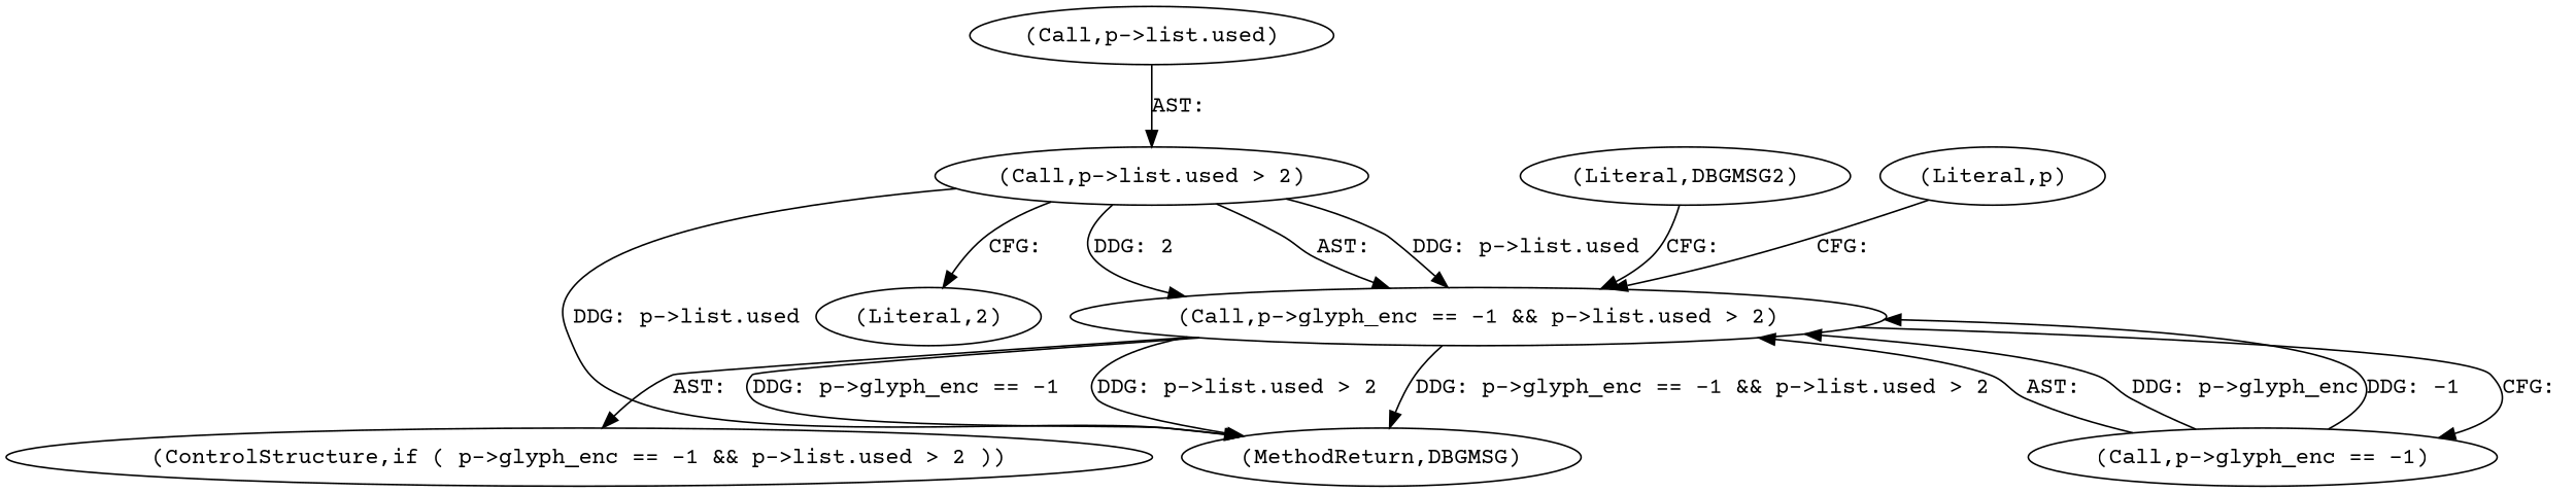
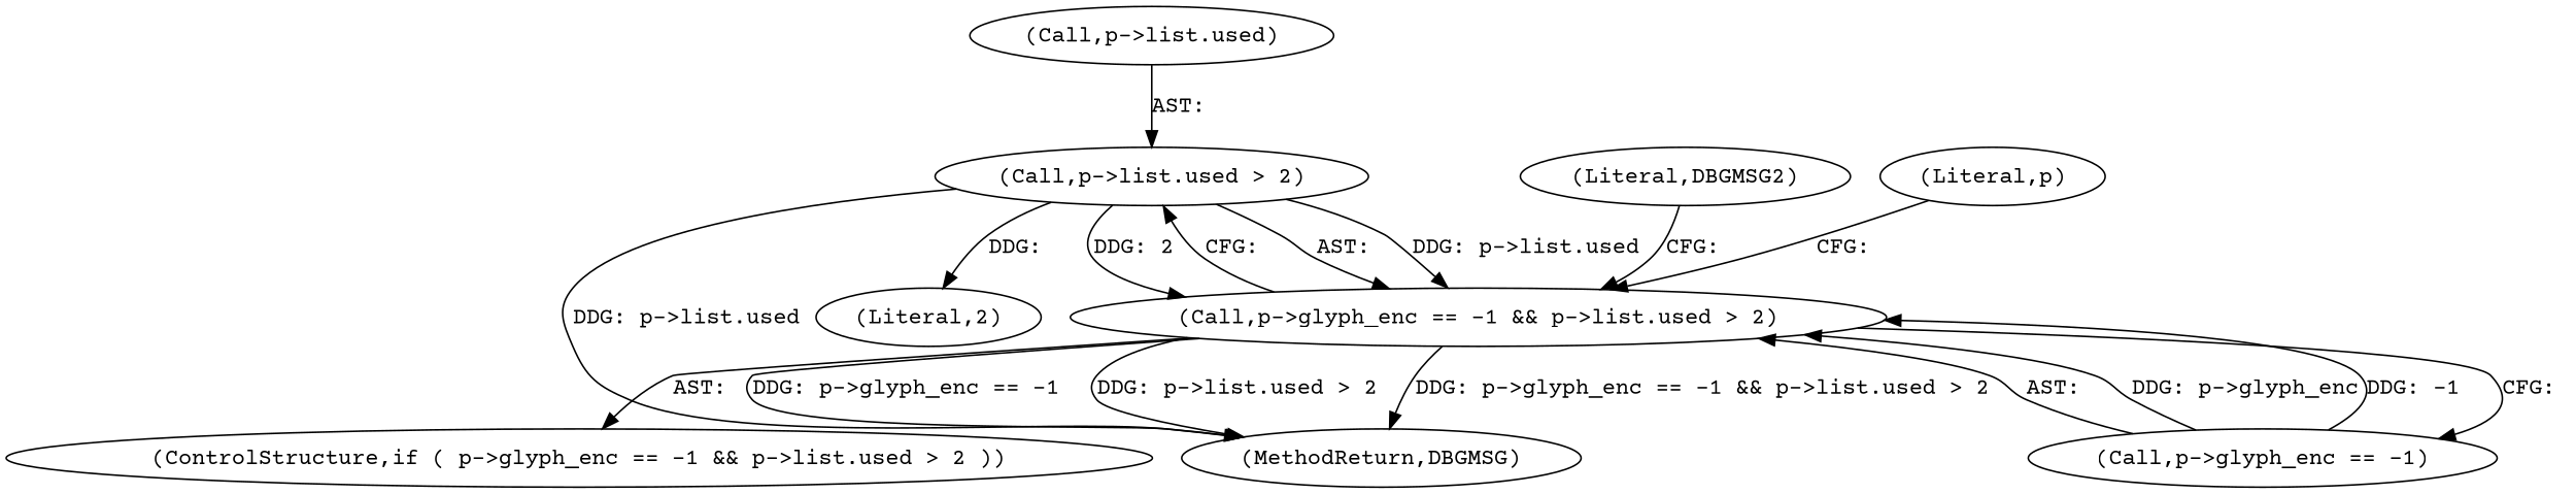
  digraph {
    fontname="Courier Prime"
    node [fontname="Courier Prime"]
    edge [fontname="Courier Prime"]
    n1 [label="(Call,p->list.used > 2)"]
    n2 [label="(Call,p->glyph_enc == -1 && p->list.used > 2)"]
    n3 [label="(Literal,2)"]
    n4 [label="(MethodReturn,DBGMSG)"]
    n5 [label="(ControlStructure,if ( p->glyph_enc == -1 && p->list.used > 2 ))"]
    n6 [label="(Call,p->glyph_enc == -1)"]
    n7 [label="(Literal,DBGMSG2)"]
    n8 [label="(Literal,p)"]
    n9 [label="(Call,p->list.used)"]
    n1 -> n2 [label="AST: "]
    n1 -> n2 [label="DDG: p->list.used"]
    n1 -> n2 [label="DDG: 2"]
-   n1 -> n3 [label="CFG: "]
+   n1 -> n3 [label="DDG: "]
    n1 -> n4 [label="DDG: p->list.used"]
+   n2 -> n1 [label="CFG: "]
    n2 -> n4 [label="DDG: p->glyph_enc == -1"]
    n2 -> n4 [label="DDG: p->list.used > 2"]
    n2 -> n4 [label="DDG: p->glyph_enc == -1 && p->list.used > 2"]
    n2 -> n5 [label="AST: "]
    n2 -> n6 [label="CFG: "]
    n6 -> n2 [label="AST: "]
    n6 -> n2 [label="DDG: p->glyph_enc"]
    n6 -> n2 [label="DDG: -1"]
    n7 -> n2 [label="CFG: "]
    n8 -> n2 [label="CFG: "]
    n9 -> n1 [label="AST: "]
  }
